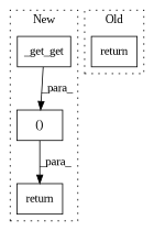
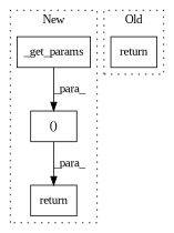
  digraph {
    fontname="Liberation Serif"
    node [a=41 l=7 shape=box fontname="Liberation Serif"]
    edge [fontname="Liberation Serif"]
-   n1 [a=32 l=13 label=_get_get s=641]
+   n1 [a=32 l=13 label=_get_params s=641]
    n2 [a=106 l=55 label="()" s=633]
    n3 [label=return s=608]
    n4 [label=return s=508]
    subgraph cluster_1 {
      label=New
      style=dotted
      n1
      n2
      n3
    }
    subgraph cluster_2 {
      label=Old
      style=dotted
      n4
    }
    n1 -> n2 [label=_para_]
    n2 -> n3 [label=_para_]
  }
